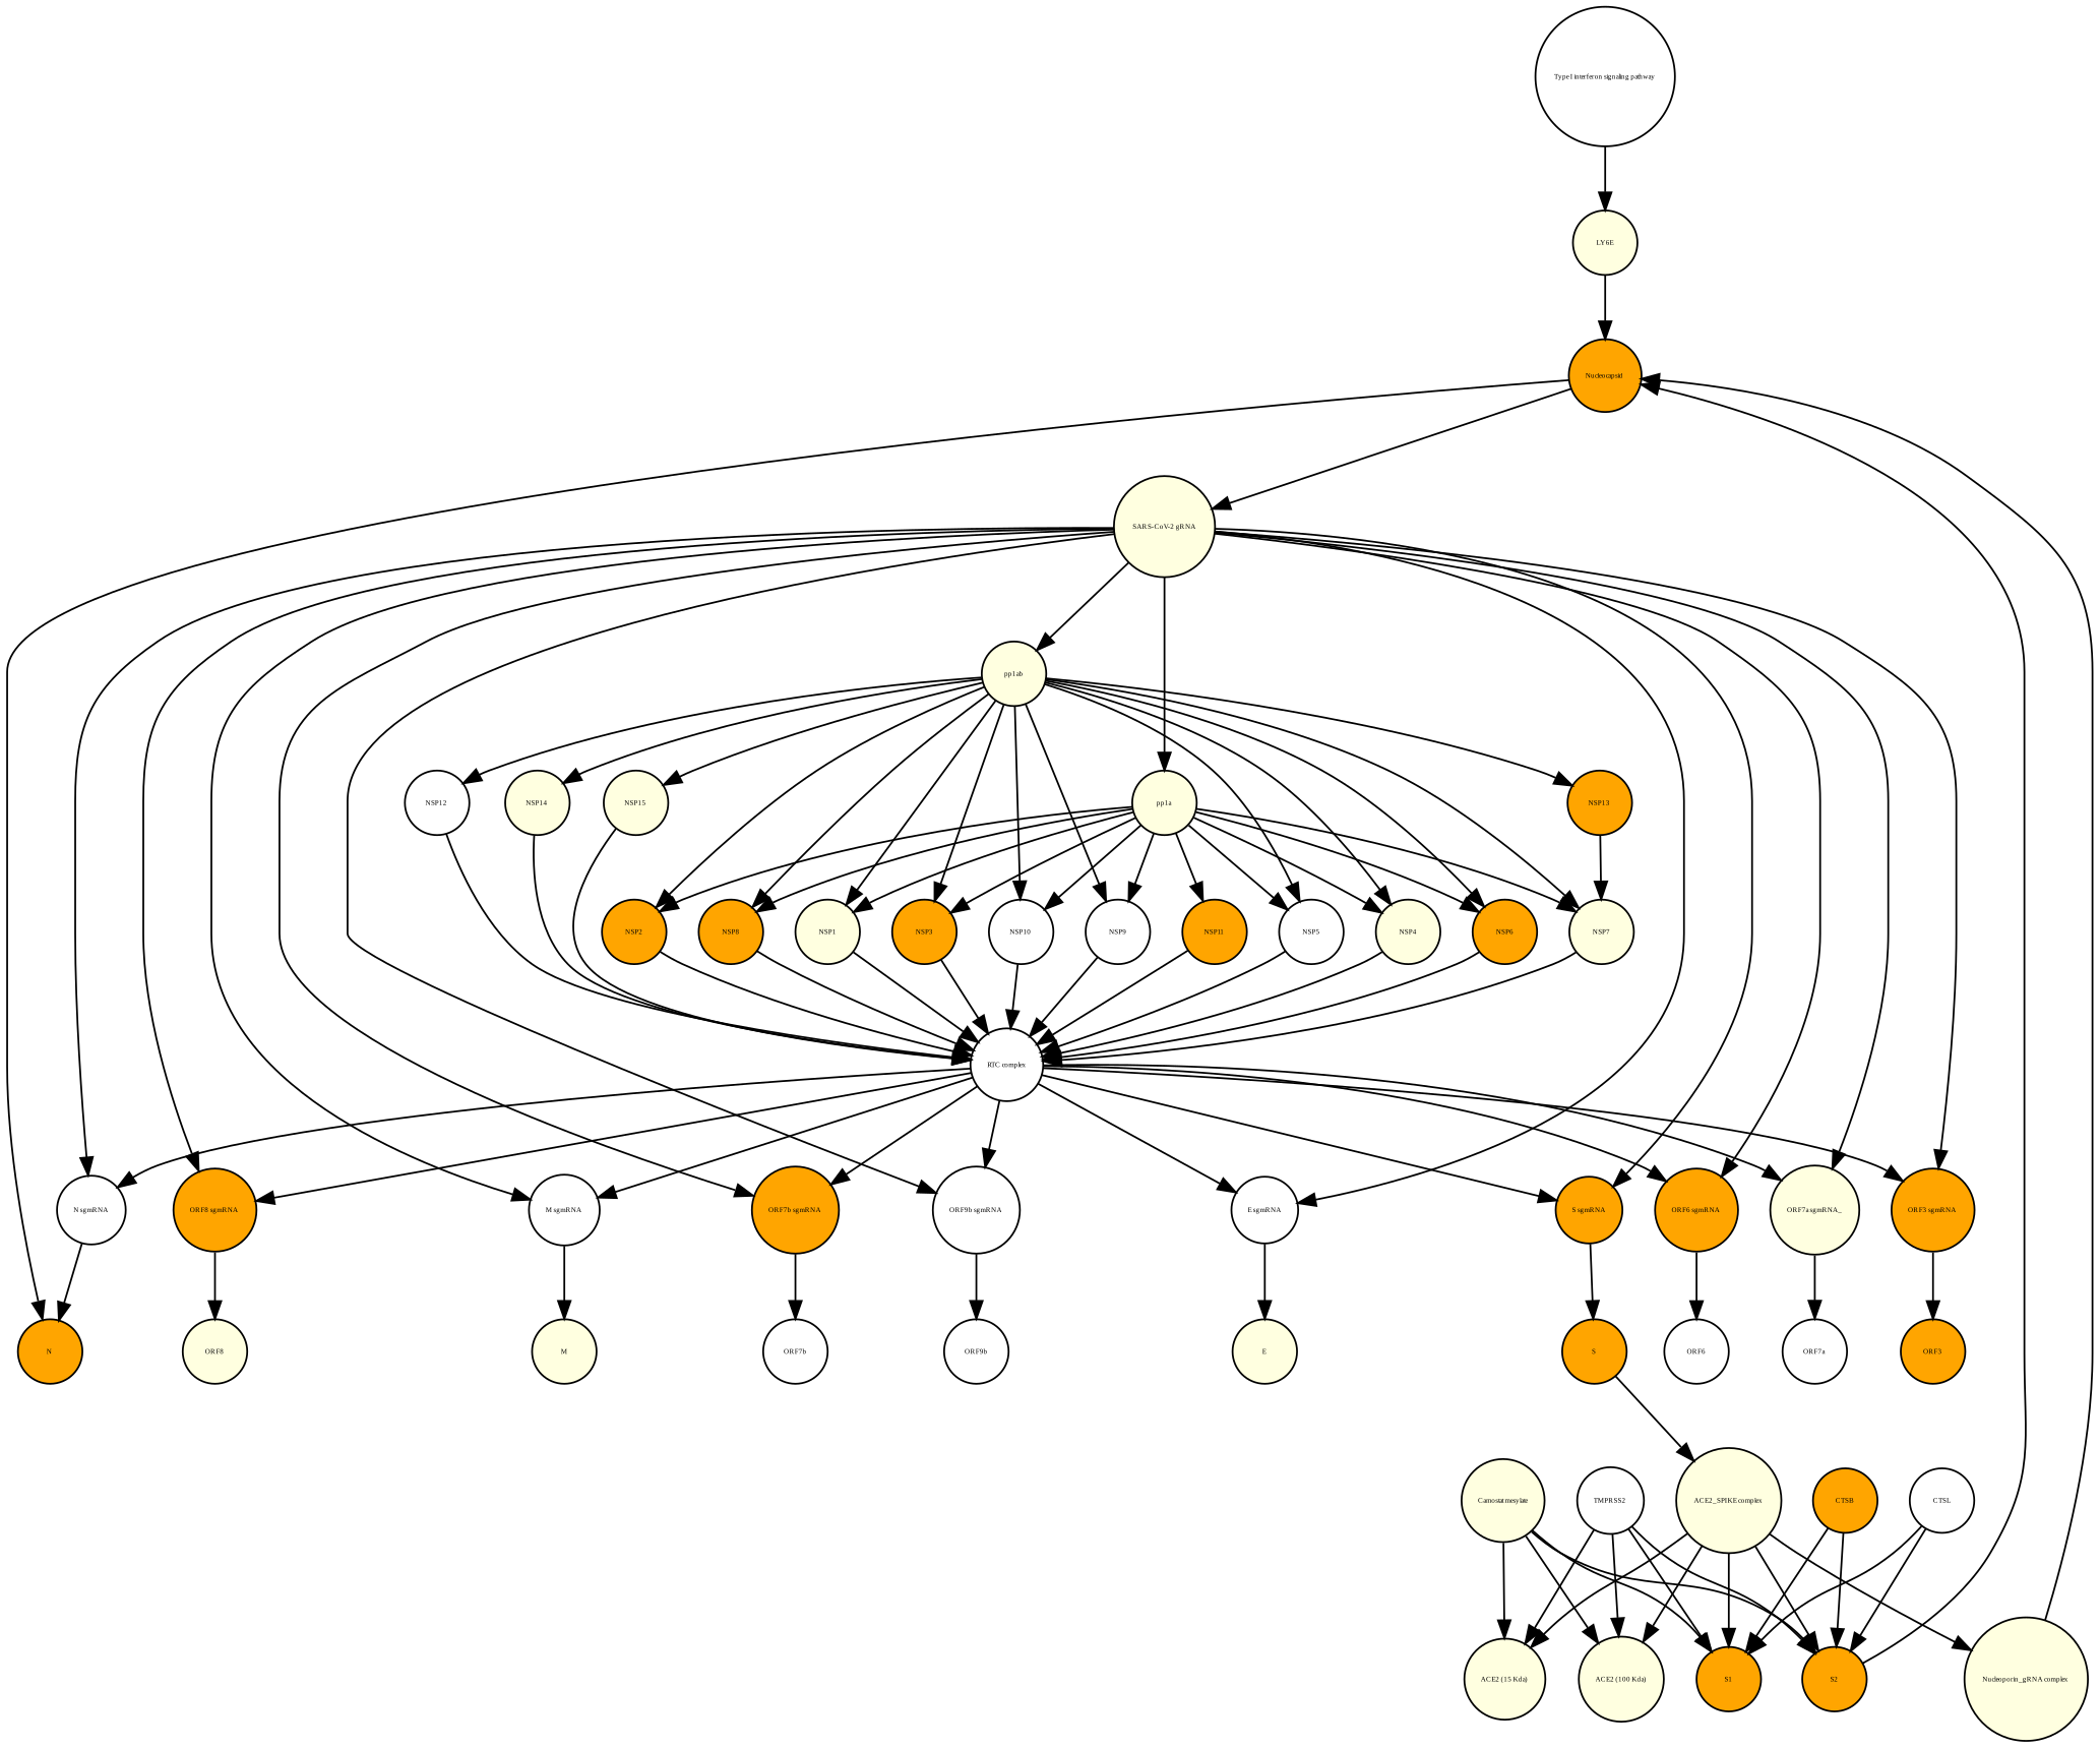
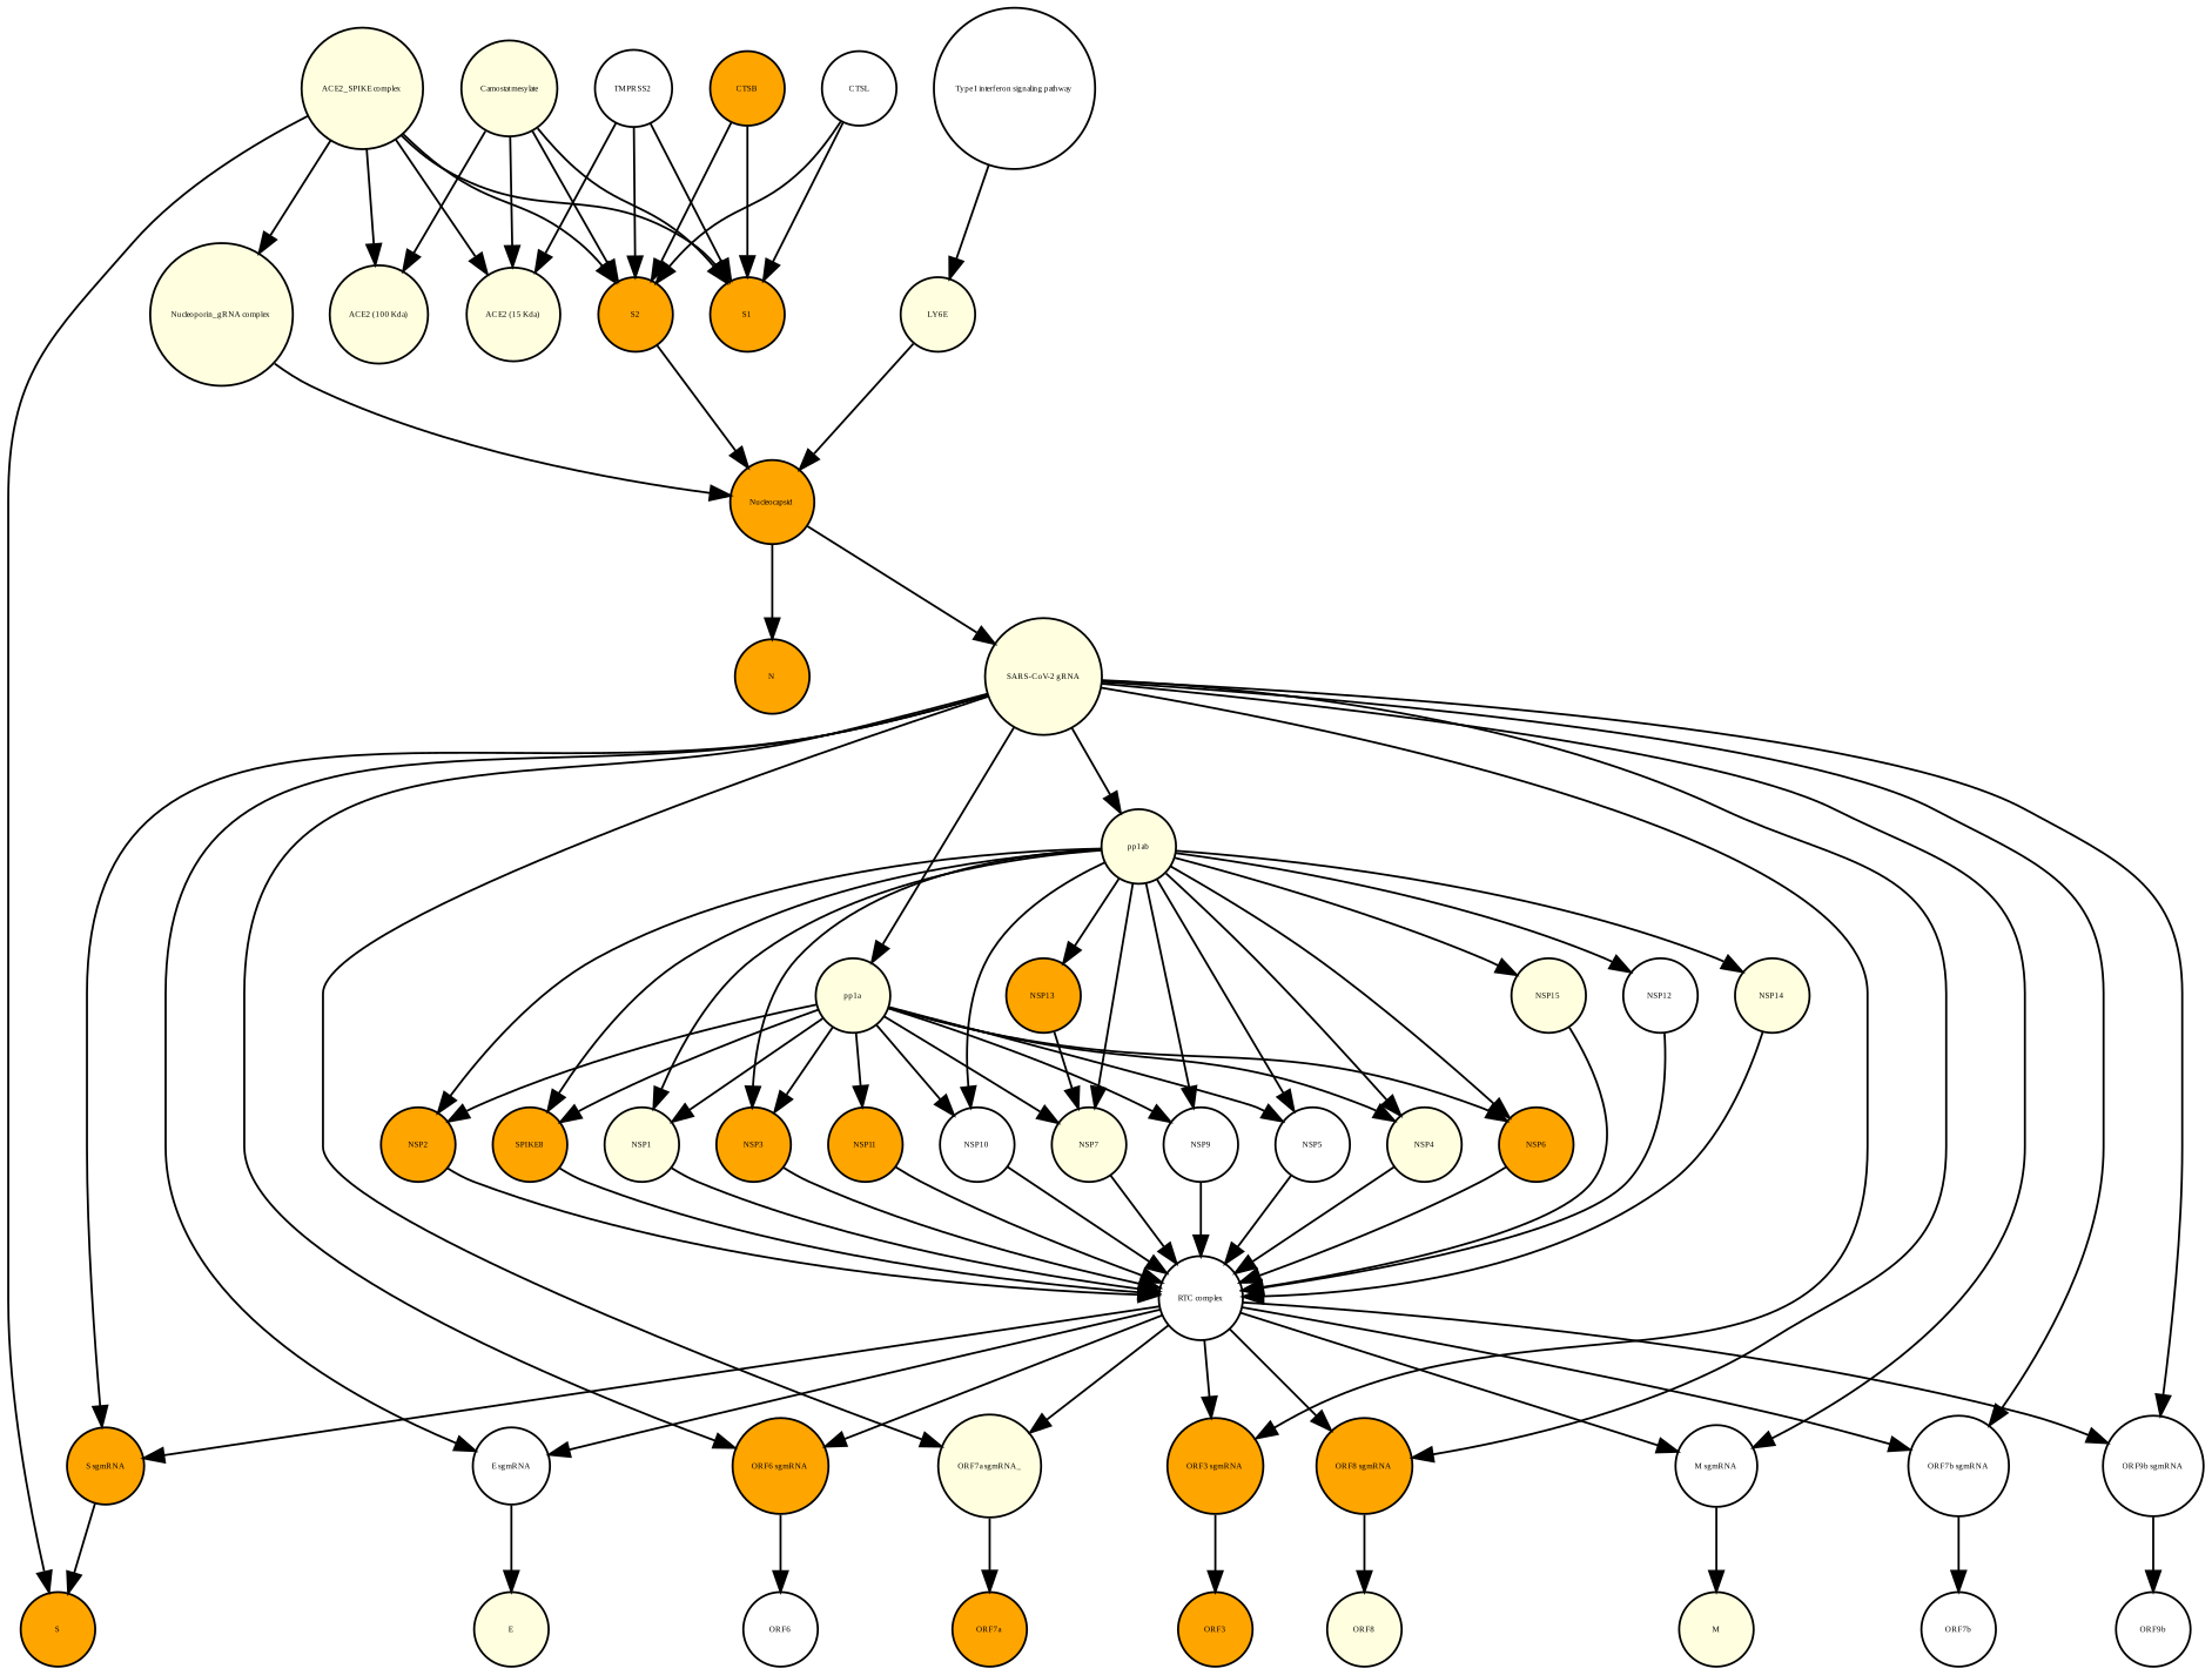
  strict digraph {
    fontname="Liberation Serif"
    node [bipartite=0 cls=macromolecule fillcolor=lightyellow fontname="Liberation Serif" fontsize=4 shape=circle style=filled]
    edge [fontname="Liberation Serif" interaction_type=production]
    n1 [cls=phenotype fillcolor=white label="Type I interferon signaling pathway"]
    n2 [label=LY6E]
    n3 [cls=complex fillcolor=orange label=Nucleocapsid]
    n4 [fillcolor=orange label=N]
    n5 [cls="nucleic acid feature" label=" SARS-CoV-2 gRNA"]
    n6 [label=NSP1]
    n7 [cls=complex fillcolor=white label="RTC complex"]
-   n8 [cls="nucleic acid feature" fillcolor=orange label="ORF7b sgmRNA"]
+   n8 [cls="nucleic acid feature" fillcolor=white label="ORF7b sgmRNA"]
    n9 [cls="nucleic acid feature" fillcolor=white label="ORF9b sgmRNA"]
    n10 [cls="nucleic acid feature" fillcolor=white label="E sgmRNA"]
    n11 [cls="nucleic acid feature" fillcolor=orange label="S sgmRNA"]
    n12 [cls="nucleic acid feature" fillcolor=orange label="ORF6 sgmRNA"]
-   n13 [cls="nucleic acid feature" fillcolor=white label="N sgmRNA"]
    n14 [cls="nucleic acid feature" label="ORF7a sgmRNA_"]
    n15 [cls="nucleic acid feature" fillcolor=orange label="ORF3 sgmRNA"]
    n16 [cls="nucleic acid feature" fillcolor=orange label="ORF8 sgmRNA"]
    n17 [cls="nucleic acid feature" fillcolor=white label="M sgmRNA"]
    n18 [cls=complex label="ACE2_SPIKE complex"]
    n19 [label="ACE2 (15 Kda)"]
    n20 [fillcolor=orange label=S1]
    n21 [fillcolor=orange label=S2]
    n22 [label="ACE2 (100 Kda)"]
    n23 [cls=complex label="Nucleoporin_gRNA complex "]
    n24 [fillcolor=white label=ORF6]
    n25 [fillcolor=white label=ORF7b]
    n26 [fillcolor=white label=ORF9b]
    n27 [label=E]
    n28 [fillcolor=orange label=S]
-   n29 [fillcolor=white label=ORF7a]
+   n29 [fillcolor=orange label=ORF7a]
    n30 [fillcolor=orange label=ORF3]
    n31 [label=ORF8]
    n32 [label=M]
    n33 [fillcolor=orange label=NSP3]
    n34 [fillcolor=orange label=NSP13]
    n35 [label=NSP7]
    n36 [label=pp1a]
    n37 [label=pp1ab]
    n38 [fillcolor=white label=NSP10]
    n39 [fillcolor=white label=NSP9]
    n40 [fillcolor=white label=NSP5]
    n41 [fillcolor=orange label=NSP11]
    n42 [label=NSP4]
    n43 [fillcolor=orange label=NSP6]
    n44 [fillcolor=orange label=NSP2]
-   n45 [fillcolor=orange label=NSP8]
+   n45 [fillcolor=orange label=SPIKE8]
    n46 [label=NSP15]
    n47 [fillcolor=white label=NSP12]
    n48 [label=NSP14]
    n49 [fillcolor=orange label=CTSB]
    n50 [annotation="urn_miriam_pubchem.compound_2536" cls="simple chemical" label="Camostat mesylate"]
    n51 [fillcolor=white label=CTSL]
    n52 [fillcolor=white label=TMPRSS2]
    n1 -> n2 [interaction_type=stimulation]
    n2 -> n3 [annotation="urn_miriam_doi_10.1101%2F2020.03.05.979260|urn_miriam_doi_10.1101%2F2020.04.02.021469" interaction_type=inhibition]
    n3 -> n4
    n3 -> n5
    n5 -> n8
    n5 -> n9
    n5 -> n10
    n5 -> n11
    n5 -> n12
-   n5 -> n13
    n5 -> n14
    n5 -> n15
    n5 -> n16
    n5 -> n17
    n5 -> n36
    n5 -> n37
    n6 -> n7
    n7 -> n8 [annotation=urn_miriam_pubmed_31226023 interaction_type="necessary stimulation"]
    n7 -> n9 [annotation=urn_miriam_pubmed_31226023 interaction_type="necessary stimulation"]
    n7 -> n10 [annotation=urn_miriam_pubmed_31226023 interaction_type="necessary stimulation"]
    n7 -> n11 [annotation=urn_miriam_pubmed_31226023 interaction_type="necessary stimulation"]
    n7 -> n12 [annotation=urn_miriam_pubmed_31226023 interaction_type="necessary stimulation"]
-   n7 -> n13 [annotation=urn_miriam_pubmed_31226023 interaction_type="necessary stimulation"]
    n7 -> n14 [annotation=urn_miriam_pubmed_31226023 interaction_type="necessary stimulation"]
    n7 -> n15 [annotation=urn_miriam_pubmed_31226023 interaction_type="necessary stimulation"]
    n7 -> n16 [annotation=urn_miriam_pubmed_31226023 interaction_type="necessary stimulation"]
    n7 -> n17 [annotation=urn_miriam_pubmed_31226023 interaction_type="necessary stimulation"]
    n8 -> n25
    n9 -> n26
    n10 -> n27
    n11 -> n28
    n12 -> n24
-   n13 -> n4
    n14 -> n29
    n15 -> n30
    n16 -> n31
    n17 -> n32
    n18 -> n19
    n18 -> n20
    n18 -> n21
    n18 -> n22
    n18 -> n23 [annotation="urn_miriam_pubmed_32142651|urn_miriam_pubmed_32094589" interaction_type=stimulation]
    n21 -> n3 [interaction_type=stimulation]
    n23 -> n3
-   n28 -> n18
+   n18 -> n28
    n33 -> n7
    n34 -> n35
    n35 -> n7
    n36 -> n6 [annotation=urn_miriam_pubmed_31226023 interaction_type=catalysis]
    n36 -> n33 [annotation=urn_miriam_pubmed_31226023 interaction_type=catalysis]
    n36 -> n35 [annotation=urn_miriam_pubmed_31226023 interaction_type=catalysis]
    n36 -> n38 [annotation=urn_miriam_pubmed_31226023 interaction_type=catalysis]
    n36 -> n39 [annotation=urn_miriam_pubmed_31226023 interaction_type=catalysis]
    n36 -> n40 [annotation=urn_miriam_pubmed_31226023 interaction_type=catalysis]
    n36 -> n41 [annotation=urn_miriam_pubmed_31226023 interaction_type=catalysis]
    n36 -> n42 [annotation=urn_miriam_pubmed_31226023 interaction_type=catalysis]
    n36 -> n43 [annotation=urn_miriam_pubmed_31226023 interaction_type=catalysis]
    n36 -> n44 [annotation=urn_miriam_pubmed_31226023 interaction_type=catalysis]
    n36 -> n45 [annotation=urn_miriam_pubmed_31226023 interaction_type=catalysis]
    n37 -> n6 [annotation=urn_miriam_pubmed_31226023 interaction_type=catalysis]
    n37 -> n33 [annotation=urn_miriam_pubmed_31226023 interaction_type=catalysis]
    n37 -> n34 [annotation=urn_miriam_pubmed_31226023 interaction_type=catalysis]
    n37 -> n35 [annotation=urn_miriam_pubmed_31226023 interaction_type=catalysis]
    n37 -> n38 [annotation=urn_miriam_pubmed_31226023 interaction_type=catalysis]
    n37 -> n39 [annotation=urn_miriam_pubmed_31226023 interaction_type=catalysis]
    n37 -> n40 [annotation=urn_miriam_pubmed_31226023 interaction_type=catalysis]
    n37 -> n42 [annotation=urn_miriam_pubmed_31226023 interaction_type=catalysis]
    n37 -> n43 [annotation=urn_miriam_pubmed_31226023 interaction_type=catalysis]
    n37 -> n44 [annotation=urn_miriam_pubmed_31226023 interaction_type=catalysis]
    n37 -> n45 [annotation=urn_miriam_pubmed_31226023 interaction_type=catalysis]
    n37 -> n46 [annotation=urn_miriam_pubmed_31226023 interaction_type=catalysis]
    n37 -> n47 [annotation=urn_miriam_pubmed_31226023 interaction_type=catalysis]
    n37 -> n48 [annotation=urn_miriam_pubmed_31226023 interaction_type=catalysis]
    n38 -> n7
    n39 -> n7
    n40 -> n7
    n41 -> n7
    n42 -> n7
    n43 -> n7
    n44 -> n7
    n45 -> n7
    n46 -> n7
    n47 -> n7
    n48 -> n7
    n49 -> n20 [annotation=urn_miriam_pubmed_32142651 interaction_type=catalysis]
    n49 -> n21 [annotation=urn_miriam_pubmed_32142651 interaction_type=catalysis]
    n50 -> n19 [annotation="urn_miriam_pubmed_32142651|urn_miriam_pubmed_32094589|urn_miriam_pubmed_24227843" interaction_type=inhibition]
    n50 -> n20 [annotation="urn_miriam_pubmed_32142651|urn_miriam_pubmed_32094589|urn_miriam_pubmed_24227843" interaction_type=inhibition]
    n50 -> n21 [annotation="urn_miriam_pubmed_32142651|urn_miriam_pubmed_32094589|urn_miriam_pubmed_24227843" interaction_type=inhibition]
    n50 -> n22 [annotation="urn_miriam_pubmed_32142651|urn_miriam_pubmed_32094589|urn_miriam_pubmed_24227843" interaction_type=inhibition]
    n51 -> n20 [annotation=urn_miriam_pubmed_32142651 interaction_type=catalysis]
    n51 -> n21 [annotation=urn_miriam_pubmed_32142651 interaction_type=catalysis]
    n52 -> n19 [annotation="urn_miriam_pubmed_32142651|urn_miriam_pubmed_32094589|urn_miriam_pubmed_24227843" interaction_type=catalysis]
    n52 -> n20 [annotation="urn_miriam_pubmed_32142651|urn_miriam_pubmed_32094589|urn_miriam_pubmed_24227843" interaction_type=catalysis]
    n52 -> n21 [annotation="urn_miriam_pubmed_32142651|urn_miriam_pubmed_32094589|urn_miriam_pubmed_24227843" interaction_type=catalysis]
-   n52 -> n22 [annotation="urn_miriam_pubmed_32142651|urn_miriam_pubmed_32094589|urn_miriam_pubmed_24227843" interaction_type=catalysis]
  }
